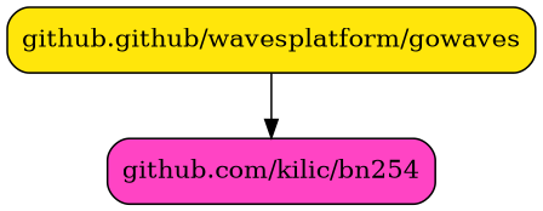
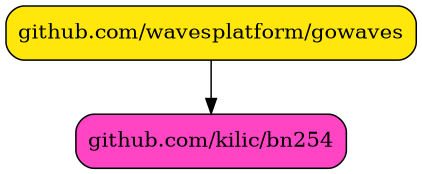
  strict digraph {
    splines=ortho
    node [fontcolor="0.000 0.000 0.000" shape=box style="rounded,filled"]
    "github.com/kilic/bn254" [fillcolor="0.886 0.734 1.000"]
-   "github.com/wavesplatform/gowaves" [fillcolor="0.149 0.955 1.000" label="github.github/wavesplatform/gowaves"]
+   "github.com/wavesplatform/gowaves" [fillcolor="0.149 0.955 1.000"]
    "github.com/wavesplatform/gowaves" -> "github.com/kilic/bn254"
  }
